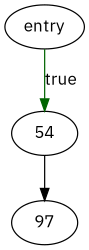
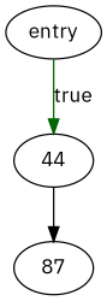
  digraph {
    fontname="IBM Plex Sans"
    node [fontname="IBM Plex Sans"]
    edge [fontname="IBM Plex Sans"]
    n1 [label=entry]
-   44 [label=54]
-   97
+   44
+   97 [label=87]
    n1 -> 44 [color=darkgreen label=true]
    44 -> 97
  }
